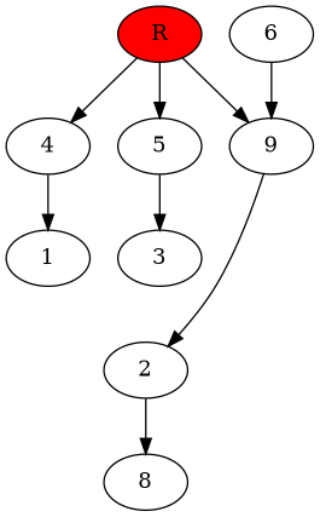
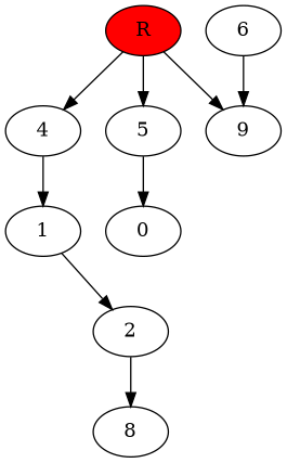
  digraph {
    2
    8
    4
    1
    5
-   3
+   3 [label=0]
    n7 [label=9]
    6
    R [fillcolor="#ff0000" style=filled]
    2 -> 8
    4 -> 1
    5 -> 3
-   n7 -> 2
+   1 -> 2
    6 -> n7
    R -> 4
    R -> 5
    R -> n7
  }
